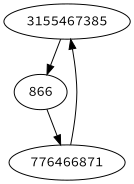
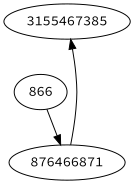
  strict digraph {
    fontname="Source Code Pro"
    node [fontname="Source Code Pro"]
    edge [fontname="Source Code Pro"]
    3155467385
    866
-   876466871 [label=776466871]
-   3155467385 -> 866
+   876466871
    866 -> 876466871
    876466871 -> 3155467385
  }
